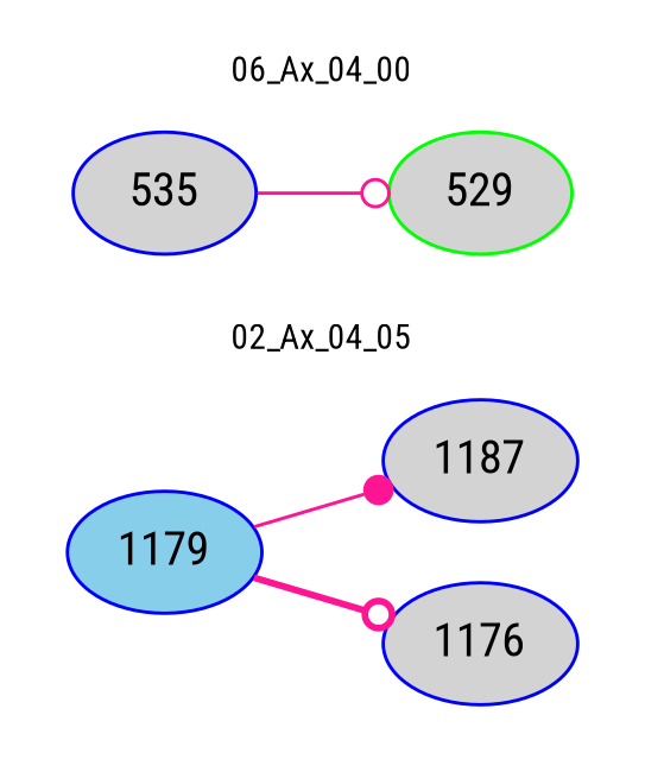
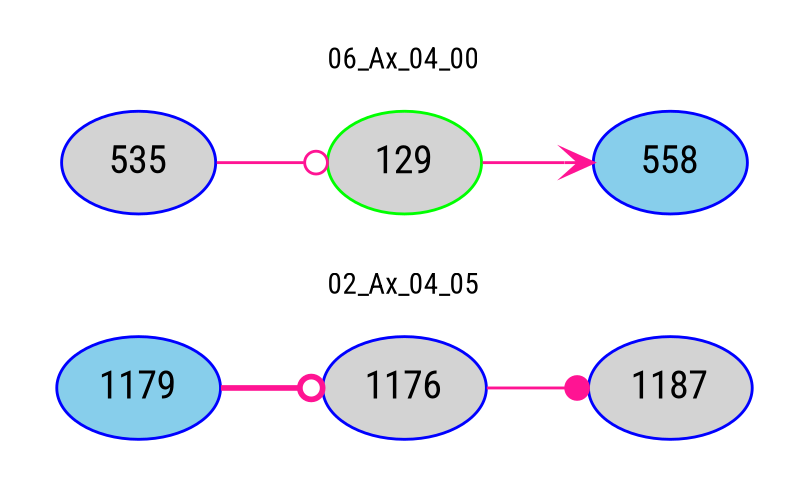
  digraph {
    fontname="Roboto Condensed"
    rankdir=LR
    node [color=blue fillcolor=lightgrey fontname="Roboto Condensed" style=filled]
    edge [arrowhead=odot color=deeppink fontname="Roboto Condensed" style=solid]
    n1 [fillcolor=skyblue label=1179]
    n2 [label=1176]
    n3 [label=1187]
    n4 [label=535]
-   n5 [color=green label=529]
+   n5 [color=green label=129]
+   n6 [fillcolor=skyblue label=558]
    subgraph cluster_1 {
      color=white
      fontsize=10
      label="02_Ax_04_05"
      n1
      n2
      n3
    }
    subgraph cluster_2 {
      color=white
      fontsize=10
      label="06_Ax_04_00"
      n4
      n5
+     n6
    }
    n1 -> n2 [style=bold]
-   n1 -> n3 [arrowhead=dot]
+   n2 -> n3 [arrowhead=dot]
    n4 -> n5
+   n5 -> n6 [arrowhead=vee]
  }
